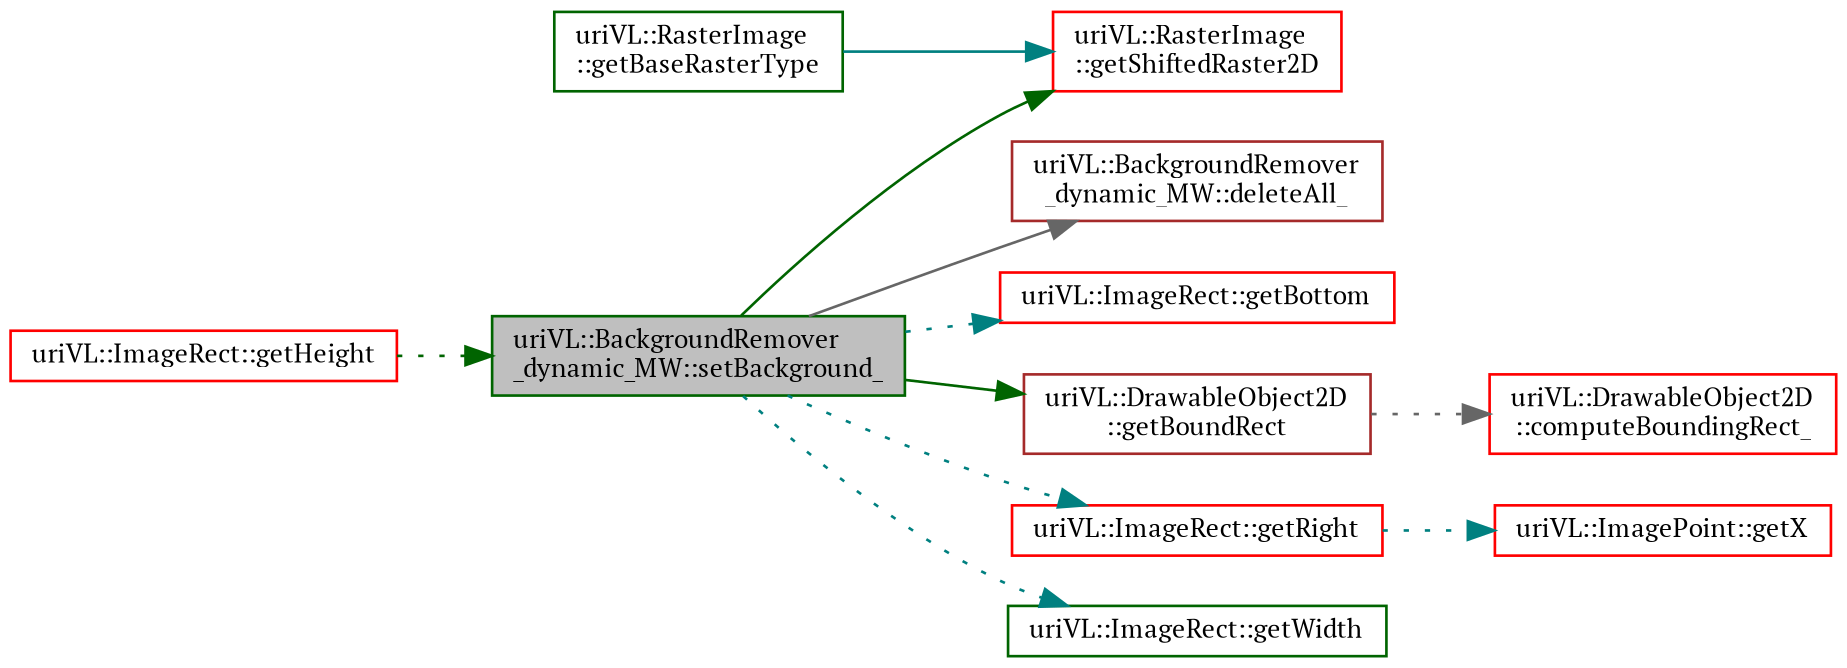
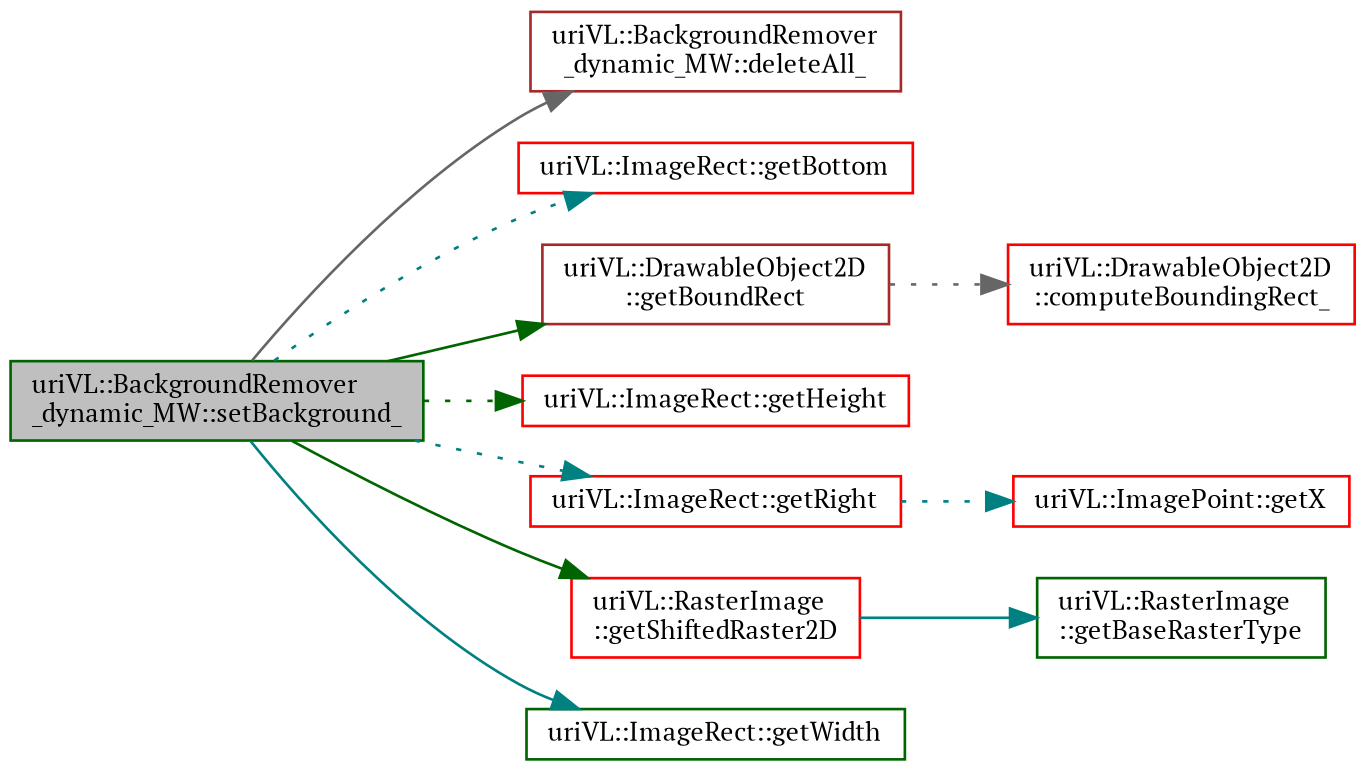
  digraph {
    fontname="PT Serif"
    rankdir=LR
    node [color=red fillcolor=white fontname="PT Serif" fontsize=10 shape=record style=filled]
    edge [color=teal fontname="PT Serif" fontsize=10 labelfontname=Helvetica labelfontsize=10 style=dotted]
    n1 [color=darkgreen fillcolor=grey75 fontcolor=black height=0.2 label="uriVL::BackgroundRemover\l_dynamic_MW::setBackground_" width=0.4]
    n2 [color=brown height=0.2 label="uriVL::BackgroundRemover\l_dynamic_MW::deleteAll_" width=0.4]
    n3 [height=0.2 label="uriVL::ImageRect::getBottom" width=0.4]
    n4 [color=brown height=0.2 label="uriVL::DrawableObject2D\l::getBoundRect" width=0.4]
    n5 [height=0.2 label="uriVL::ImageRect::getHeight" width=0.4]
    n6 [height=0.2 label="uriVL::ImageRect::getRight" width=0.4]
    n7 [height=0.2 label="uriVL::RasterImage\l::getShiftedRaster2D" width=0.4]
    n8 [color=darkgreen height=0.2 label="uriVL::ImageRect::getWidth" width=0.4]
    n9 [height=0.2 label="uriVL::DrawableObject2D\l::computeBoundingRect_" width=0.4]
    n10 [height=0.2 label="uriVL::ImagePoint::getX" width=0.4]
    n11 [color=darkgreen height=0.2 label="uriVL::RasterImage\l::getBaseRasterType" width=0.4]
    n1 -> n2 [color=gray40 style=solid]
    n1 -> n3
    n1 -> n4 [color=darkgreen style=solid]
-   n5 -> n1 [color=darkgreen]
+   n1 -> n5 [color=darkgreen]
    n1 -> n6
    n1 -> n7 [color=darkgreen style=solid]
-   n1 -> n8
+   n1 -> n8 [style=solid]
    n4 -> n9 [color=gray40]
    n6 -> n10
-   n11 -> n7 [style=solid]
+   n7 -> n11 [style=solid]
  }
